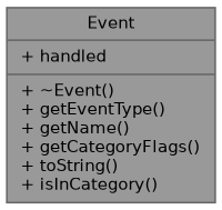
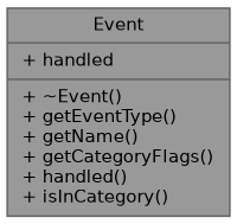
  digraph {
-   n1 [color=gray40 fillcolor=grey60 fontcolor=black fontname=Helvetica fontsize=10 height=0.2 label="{Event\n|+ handled\l|+ ~Event()\l+ getEventType()\l+ getName()\l+ getCategoryFlags()\l+ toString()\l+ isInCategory()\l}" shape=record style=filled width=0.4]
+   n1 [color=gray40 fillcolor=grey60 fontcolor=black fontname=Helvetica fontsize=10 height=0.2 label="{Event\n|+ handled\l|+ ~Event()\l+ getEventType()\l+ getName()\l+ getCategoryFlags()\l+ handled()\l+ isInCategory()\l}" shape=record style=filled width=0.4]
  }
